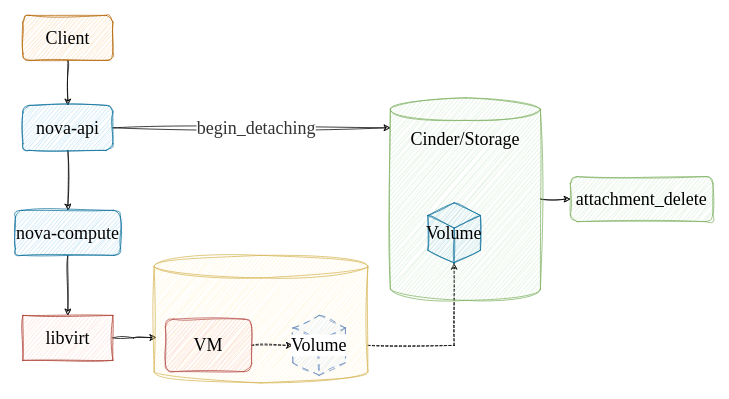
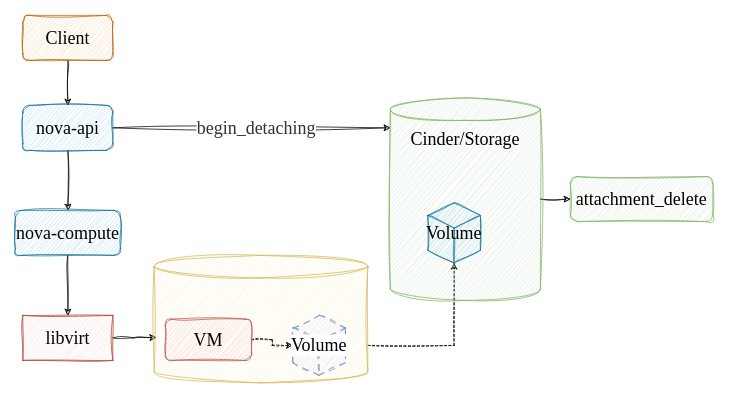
  <mxCell id="0" />
  <mxCell id="1" parent="0" />
  <mxCell id="2" value="" style="edgeStyle=orthogonalEdgeStyle;rounded=0;sketch=1;hachureGap=4;jiggle=2;curveFitting=1;orthogonalLoop=1;jettySize=auto;html=1;fontFamily=Times New Roman;fontSize=24;labelBackgroundColor=none;" edge="1" parent="1" source="3" target="7"><mxGeometry relative="1" as="geometry" /></mxCell>
  <mxCell id="3" value="Client" style="rounded=1;whiteSpace=wrap;html=1;sketch=1;hachureGap=4;jiggle=2;curveFitting=1;fontFamily=Times New Roman;fontSize=24;labelBackgroundColor=none;fillColor=#fad7ac;strokeColor=#b46504;" parent="1" vertex="1"><mxGeometry x="30" y="20" width="120" height="60" as="geometry" /></mxCell>
  <mxCell id="4" value="" style="edgeStyle=orthogonalEdgeStyle;rounded=0;sketch=1;hachureGap=4;jiggle=2;curveFitting=1;orthogonalLoop=1;jettySize=auto;html=1;fontFamily=Times New Roman;entryX=0;entryY=0.148;entryDx=0;entryDy=0;entryPerimeter=0;fontSize=24;labelBackgroundColor=none;" parent="1" source="7" edge="1" target="17"><mxGeometry relative="1" as="geometry"><mxPoint x="349" y="170" as="targetPoint" /></mxGeometry></mxCell>
  <mxCell id="5" value="&lt;span style=&quot;caret-color: rgb(0, 122, 255); color: rgb(51, 51, 51); orphans: 4; text-align: left; white-space: pre-wrap;&quot;&gt;begin_detaching&lt;/span&gt;" style="edgeLabel;html=1;align=center;verticalAlign=middle;resizable=0;points=[];sketch=1;hachureGap=4;jiggle=2;curveFitting=1;fontFamily=Times New Roman;fontSize=24;labelBackgroundColor=default;" parent="4" vertex="1" connectable="0"><mxGeometry x="0.029" relative="1" as="geometry"><mxPoint as="offset" /></mxGeometry></mxCell>
  <mxCell id="6" value="" style="edgeStyle=orthogonalEdgeStyle;rounded=0;sketch=1;hachureGap=4;jiggle=2;curveFitting=1;orthogonalLoop=1;jettySize=auto;html=1;fontFamily=Times New Roman;fontSize=24;labelBackgroundColor=none;" parent="1" source="7" target="9" edge="1"><mxGeometry relative="1" as="geometry" /></mxCell>
  <mxCell id="7" value="nova-api" style="rounded=1;whiteSpace=wrap;html=1;sketch=1;hachureGap=4;jiggle=2;curveFitting=1;fontFamily=Times New Roman;fontSize=24;labelBackgroundColor=none;fillColor=#b1ddf0;strokeColor=#10739e;" parent="1" vertex="1"><mxGeometry x="30" y="140" width="120" height="60" as="geometry" /></mxCell>
  <mxCell id="8" value="" style="edgeStyle=orthogonalEdgeStyle;rounded=0;sketch=1;hachureGap=4;jiggle=2;curveFitting=1;orthogonalLoop=1;jettySize=auto;html=1;fontFamily=Times New Roman;fontSize=24;labelBackgroundColor=none;" parent="1" source="9" target="11" edge="1"><mxGeometry relative="1" as="geometry" /></mxCell>
  <mxCell id="9" value="nova-compute" style="rounded=1;whiteSpace=wrap;html=1;sketch=1;hachureGap=4;jiggle=2;curveFitting=1;fontFamily=Times New Roman;fontSize=24;labelBackgroundColor=none;fillColor=#b1ddf0;strokeColor=#10739e;" parent="1" vertex="1"><mxGeometry x="20" y="280" width="140" height="60" as="geometry" /></mxCell>
  <mxCell id="10" value="" style="edgeStyle=orthogonalEdgeStyle;rounded=0;sketch=1;hachureGap=4;jiggle=2;curveFitting=1;orthogonalLoop=1;jettySize=auto;html=1;fontFamily=Times New Roman;entryX=0.01;entryY=0.644;entryDx=0;entryDy=0;entryPerimeter=0;fontSize=24;labelBackgroundColor=none;" edge="1" parent="1" source="11" target="13"><mxGeometry relative="1" as="geometry" /></mxCell>
  <mxCell id="11" value="libvirt" style="whiteSpace=wrap;html=1;sketch=1;hachureGap=4;jiggle=2;curveFitting=1;fontFamily=Times New Roman;fontSize=24;labelBackgroundColor=none;fillColor=#fad9d5;strokeColor=#ae4132;rounded=0;" parent="1" vertex="1"><mxGeometry x="30" y="420" width="120" height="60" as="geometry" /></mxCell>
  <mxCell id="12" value="" style="edgeStyle=orthogonalEdgeStyle;rounded=0;sketch=1;hachureGap=4;jiggle=2;curveFitting=1;orthogonalLoop=1;jettySize=auto;html=1;fontFamily=Times New Roman;exitX=1;exitY=0;exitDx=0;exitDy=120;exitPerimeter=0;dashed=1;fontSize=24;labelBackgroundColor=none;" edge="1" parent="1" source="13" target="18"><mxGeometry relative="1" as="geometry"><mxPoint x="355" y="309.5" as="sourcePoint" /><mxPoint x="508" y="308.51" as="targetPoint" /><Array as="points"><mxPoint x="605" y="460" /></Array></mxGeometry></mxCell>
  <mxCell id="13" value="" style="shape=cylinder3;whiteSpace=wrap;html=1;boundedLbl=1;backgroundOutline=1;size=15;sketch=1;hachureGap=4;jiggle=2;curveFitting=1;fontFamily=Times New Roman;fillColor=#fff2cc;strokeColor=#d6b656;fontSize=24;labelBackgroundColor=none;" vertex="1" parent="1"><mxGeometry x="205" y="340" width="285" height="170" as="geometry" /></mxCell>
  <mxCell id="14" value="" style="edgeStyle=orthogonalEdgeStyle;rounded=0;sketch=1;hachureGap=4;jiggle=2;curveFitting=1;orthogonalLoop=1;jettySize=auto;html=1;fontFamily=Times New Roman;dashed=1;strokeWidth=1;fontSize=24;labelBackgroundColor=none;" edge="1" parent="1" source="15" target="20"><mxGeometry relative="1" as="geometry" /></mxCell>
- <mxCell id="15" value="VM" style="rounded=1;whiteSpace=wrap;html=1;sketch=1;hachureGap=4;jiggle=2;curveFitting=1;fontFamily=Times New Roman;fillColor=#f8cecc;strokeColor=#b85450;fontSize=24;labelBackgroundColor=none;" vertex="1" parent="1"><mxGeometry x="220" y="425" width="115" height="70" as="geometry" /></mxCell>
+ <mxCell id="15" value="VM" style="rounded=1;whiteSpace=wrap;html=1;sketch=1;hachureGap=4;jiggle=2;curveFitting=1;fontFamily=Times New Roman;fillColor=#f8cecc;strokeColor=#b85450;fontSize=24;labelBackgroundColor=none;" vertex="1" parent="1"><mxGeometry x="220" y="425" width="115" height="55" as="geometry" /></mxCell>
  <mxCell id="16" value="" style="edgeStyle=orthogonalEdgeStyle;rounded=0;sketch=1;hachureGap=4;jiggle=2;curveFitting=1;orthogonalLoop=1;jettySize=auto;html=1;fontFamily=Times New Roman;fontSize=24;labelBackgroundColor=none;" edge="1" parent="1" source="17" target="21"><mxGeometry relative="1" as="geometry" /></mxCell>
  <mxCell id="17" value="" style="shape=cylinder3;whiteSpace=wrap;html=1;boundedLbl=1;backgroundOutline=1;size=15;sketch=1;hachureGap=4;jiggle=2;curveFitting=1;fontFamily=Times New Roman;fillColor=#d5e8d4;strokeColor=#82b366;fontSize=24;labelBackgroundColor=none;" vertex="1" parent="1"><mxGeometry x="520" y="130" width="200" height="270" as="geometry" /></mxCell>
  <mxCell id="18" value="&lt;span style=&quot;&quot;&gt;Volume&lt;/span&gt;" style="html=1;whiteSpace=wrap;shape=isoCube2;backgroundOutline=1;isoAngle=15;sketch=1;hachureGap=4;jiggle=2;curveFitting=1;fontFamily=Times New Roman;fontSize=24;labelBackgroundColor=none;fillColor=#b1ddf0;strokeColor=#10739e;" vertex="1" parent="1"><mxGeometry x="570" y="270" width="70" height="80" as="geometry" /></mxCell>
  <mxCell id="19" value="&lt;span&gt;Cinder/Storage&lt;/span&gt;" style="text;html=1;align=center;verticalAlign=middle;whiteSpace=wrap;rounded=0;fontFamily=Times New Roman;fontSize=24;labelBackgroundColor=none;" vertex="1" parent="1"><mxGeometry x="590" y="170" width="60" height="30" as="geometry" /></mxCell>
  <mxCell id="20" value="&lt;span style=&quot;&quot;&gt;Volume&lt;/span&gt;" style="html=1;whiteSpace=wrap;shape=isoCube2;backgroundOutline=1;isoAngle=15;sketch=1;hachureGap=4;jiggle=2;curveFitting=1;fontFamily=Times New Roman;dashed=1;dashPattern=8 8;fontSize=24;labelBackgroundColor=default;fillColor=#dae8fc;strokeColor=#6c8ebf;" vertex="1" parent="1"><mxGeometry x="390" y="420" width="70" height="80" as="geometry" /></mxCell>
  <mxCell id="21" value="attachment_delete" style="rounded=1;whiteSpace=wrap;html=1;fontSize=24;fontFamily=Times New Roman;fillColor=#d5e8d4;strokeColor=#82b366;sketch=1;hachureGap=4;jiggle=2;curveFitting=1;labelBackgroundColor=none;" vertex="1" parent="1"><mxGeometry x="760" y="235" width="190" height="60" as="geometry" /></mxCell>
